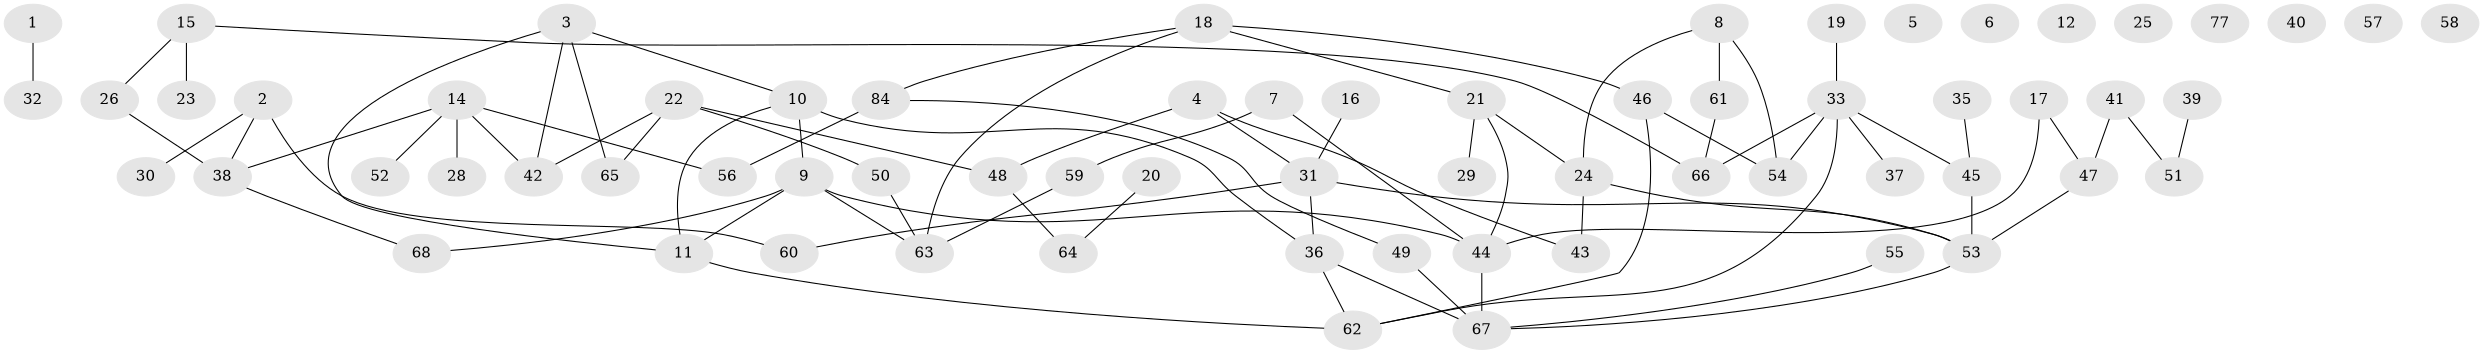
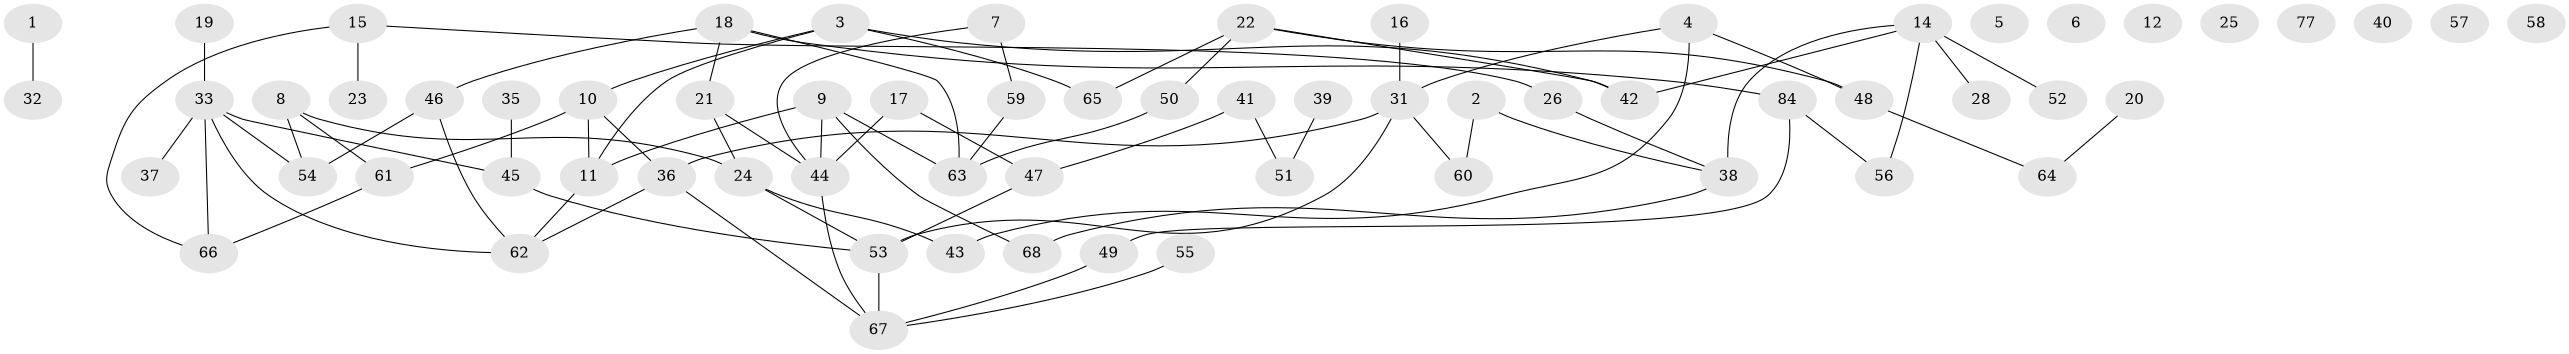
  graph {
    node [color=gray90 style=filled]
    1
    32
    2
-   30
    38
    60
    68
    3
    10
    11
    42
    65
    36
    61
    62
    4
    31
    43
    48
    53
    64
    5
    6
    7
    44
    59
    67
    63
    8
    24
    54
    9
    66
    12
    14
    28
    52
    56
    15
    23
    26
    16
    17
    47
    18
    21
    n47 [label=84]
    46
-   29
    49
    19
    33
    37
    45
    20
    22
    50
    25
    n59 [label=77]
    35
    39
    51
    40
    41
    55
    57
    58
    1 -- 32
-   2 -- 30
    2 -- 38
    2 -- 60
    38 -- 68
    3 -- 10
    3 -- 11
    3 -- 42
    3 -- 65
    10 -- 11
    10 -- 36
-   10 -- 9
+   10 -- 61
    11 -- 62
    36 -- 62
    36 -- 67
    61 -- 66
    4 -- 31
    4 -- 43
    4 -- 48
    31 -- 60
    31 -- 36
    31 -- 53
    48 -- 64
    53 -- 67
    7 -- 44
    7 -- 59
    44 -- 67
    59 -- 63
    8 -- 61
    8 -- 24
    8 -- 54
    24 -- 43
    24 -- 53
    9 -- 68
    9 -- 11
    9 -- 44
    9 -- 63
    14 -- 38
    14 -- 42
    14 -- 28
    14 -- 52
    14 -- 56
    15 -- 66
    15 -- 23
    15 -- 26
    26 -- 38
    16 -- 31
    17 -- 44
    17 -- 47
    47 -- 53
    18 -- 63
    18 -- 21
    18 -- n47
    18 -- 46
    21 -- 44
    21 -- 24
-   21 -- 29
    n47 -- 56
    n47 -- 49
    46 -- 62
    46 -- 54
    49 -- 67
    19 -- 33
    33 -- 62
    33 -- 54
    33 -- 66
    33 -- 37
    33 -- 45
    45 -- 53
    20 -- 64
    22 -- 42
    22 -- 65
    22 -- 48
    22 -- 50
    50 -- 63
    35 -- 45
    39 -- 51
    41 -- 47
    41 -- 51
    55 -- 67
  }
